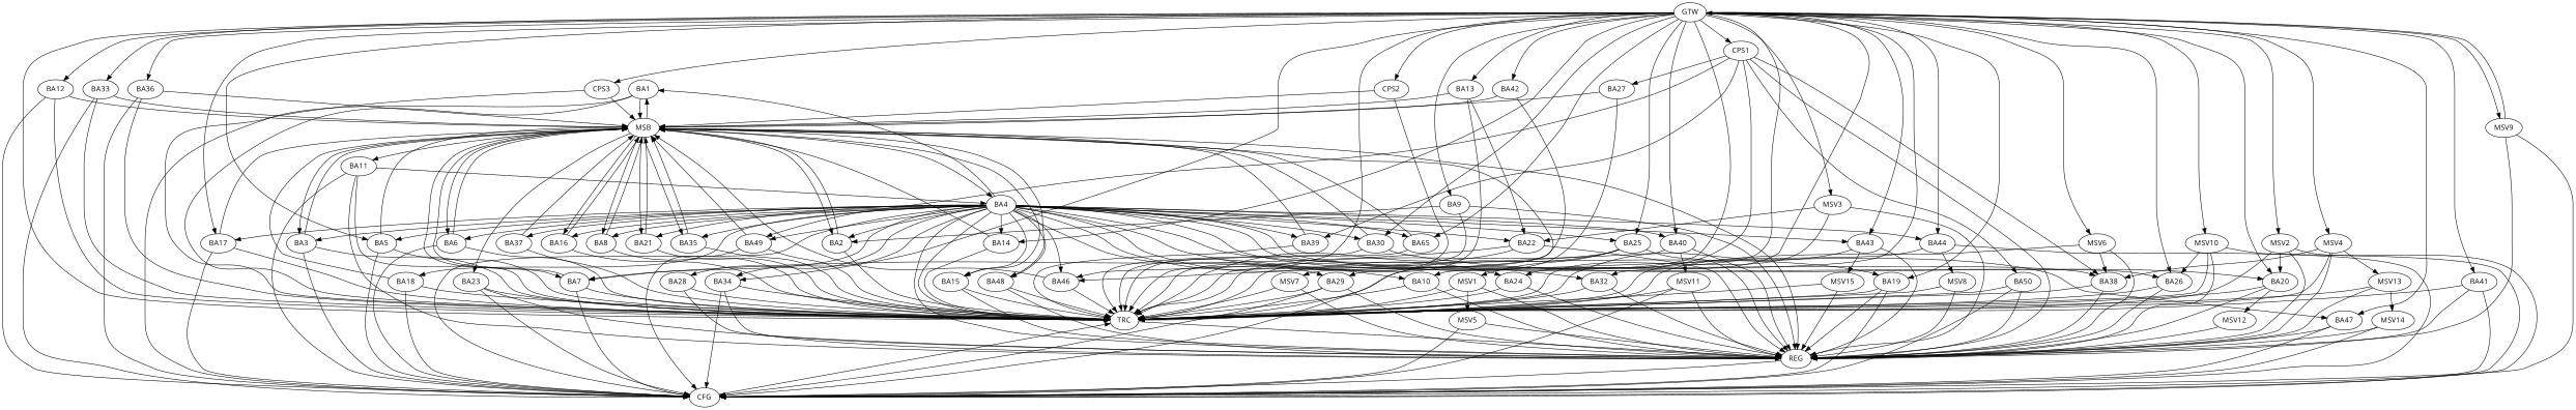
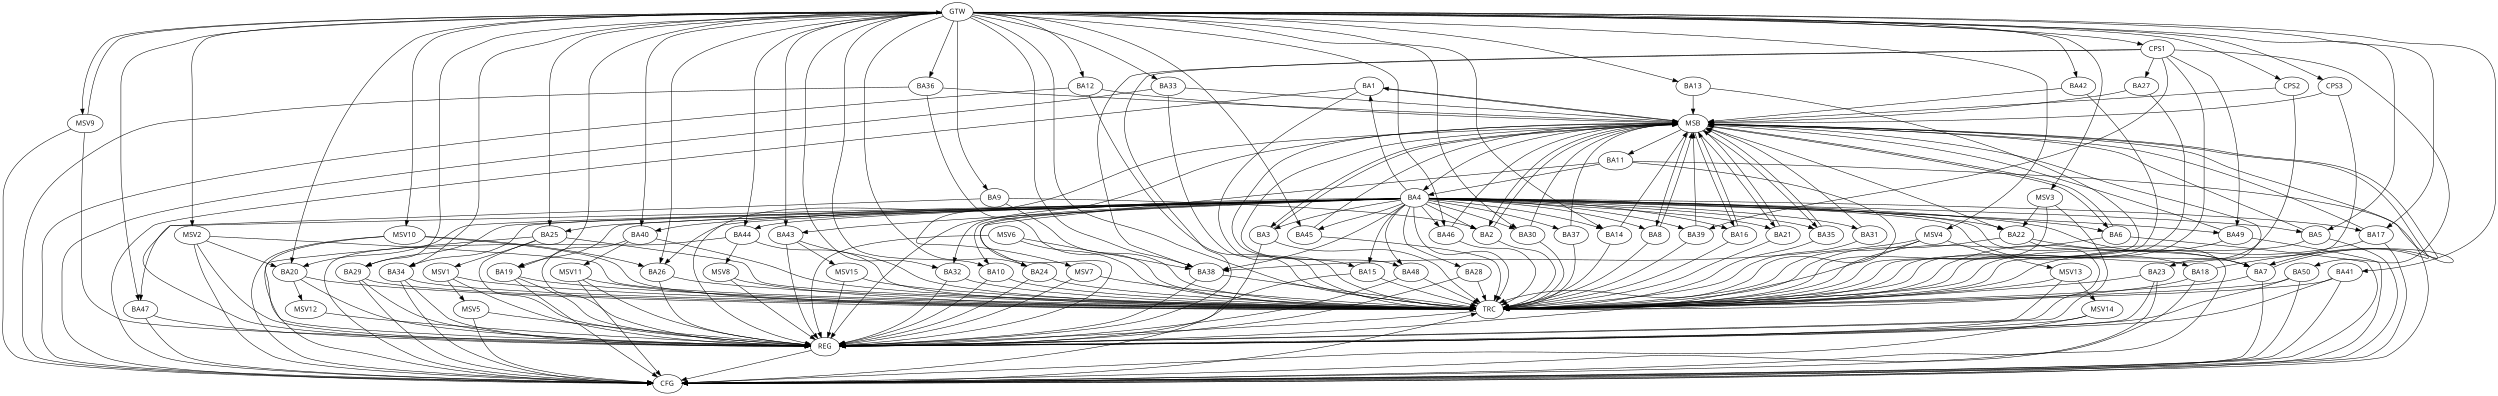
  strict digraph {
    fontname="Open Sans"
    node [fontname="Open Sans"]
    edge [fontname="Open Sans"]
    n1 [label=BA1]
    n2 [label=MSB]
    n3 [label=CFG]
    n4 [label=TRC]
    n5 [label=BA2]
    n6 [label=BA3]
    n7 [label=BA4]
    n8 [label=BA6]
    n9 [label=BA7]
    n10 [label=BA8]
    n11 [label=BA15]
    n12 [label=BA16]
    n13 [label=BA21]
    n14 [label=BA22]
    n15 [label=BA35]
    n16 [label=BA48]
    n17 [label=REG]
    n18 [label=BA11]
    n19 [label=BA23]
    n20 [label=MSV7]
    n21 [label=BA5]
    n22 [label=BA10]
    n23 [label=BA14]
    n24 [label=BA17]
    n25 [label=BA18]
    n26 [label=BA19]
    n27 [label=BA20]
    n28 [label=BA24]
    n29 [label=BA25]
    n30 [label=BA26]
    n31 [label=BA28]
    n32 [label=BA29]
    n33 [label=BA30]
+   n34 [label=BA31]
    n35 [label=BA32]
    n36 [label=BA34]
    n37 [label=BA37]
    n38 [label=BA38]
    n39 [label=BA39]
    n40 [label=BA40]
    n41 [label=BA43]
    n42 [label=BA44]
-   n43 [label=BA65]
+   n43 [label=BA45]
    n44 [label=BA46]
    n45 [label=BA47]
    n46 [label=BA49]
    n47 [label=MSV12]
    n48 [label=MSV1]
    n49 [label=MSV11]
    n50 [label=MSV15]
    n51 [label=MSV8]
    n52 [label=BA9]
    n53 [label=BA12]
    n54 [label=BA13]
    n55 [label=MSV5]
    n56 [label=BA27]
    n57 [label=BA33]
    n58 [label=BA36]
    n59 [label=BA41]
    n60 [label=BA42]
    n61 [label=BA50]
    n62 [label=CPS1]
    n63 [label=CPS2]
    n64 [label=CPS3]
    n65 [label=GTW]
    n66 [label=MSV2]
    n67 [label=MSV3]
    n68 [label=MSV4]
    n69 [label=MSV6]
    n70 [label=MSV9]
    n71 [label=MSV10]
    n72 [label=MSV13]
    n73 [label=MSV14]
    n1 -> n2
    n1 -> n3
    n1 -> n4
    n2 -> n1
    n2 -> n5
    n2 -> n6
    n2 -> n7
    n2 -> n8
    n2 -> n9
    n2 -> n10
    n2 -> n11
    n2 -> n12
    n2 -> n13
-   n54 -> n14
+   n2 -> n14
    n2 -> n15
    n2 -> n16
    n2 -> n17
    n2 -> n18
    n2 -> n19
    n2 -> n20
    n3 -> n4
    n4 -> n17
    n5 -> n2
    n5 -> n4
    n6 -> n2
    n6 -> n3
    n6 -> n4
    n7 -> n1
    n7 -> n3
    n7 -> n4
    n7 -> n5
    n7 -> n6
    n7 -> n8
    n7 -> n9
    n7 -> n10
    n7 -> n11
    n7 -> n12
    n7 -> n13
    n7 -> n14
    n7 -> n15
    n7 -> n16
    n7 -> n17
    n7 -> n21
    n7 -> n22
    n7 -> n23
    n7 -> n24
    n7 -> n25
    n7 -> n26
-   n33 -> n27
+   n7 -> n27
    n7 -> n28
    n7 -> n29
    n7 -> n30
    n7 -> n31
    n7 -> n32
    n7 -> n33
+   n7 -> n34
    n7 -> n35
    n7 -> n36
    n7 -> n37
    n7 -> n38
    n7 -> n39
    n7 -> n40
    n7 -> n41
    n7 -> n42
    n7 -> n43
    n7 -> n44
    n7 -> n45
    n7 -> n46
    n8 -> n2
    n8 -> n3
    n8 -> n4
    n9 -> n2
    n9 -> n3
    n9 -> n4
    n10 -> n2
    n10 -> n4
    n11 -> n4
    n11 -> n17
    n12 -> n2
    n12 -> n4
    n13 -> n2
    n13 -> n4
    n14 -> n4
    n14 -> n9
    n14 -> n17
    n15 -> n2
    n15 -> n4
    n16 -> n4
    n16 -> n17
    n17 -> n3
    n18 -> n3
    n18 -> n4
    n18 -> n7
    n18 -> n17
    n19 -> n3
    n19 -> n4
    n19 -> n17
    n20 -> n4
    n20 -> n17
    n21 -> n2
    n21 -> n3
    n21 -> n4
    n22 -> n4
    n22 -> n17
    n23 -> n2
    n23 -> n4
    n24 -> n2
    n24 -> n3
    n24 -> n4
    n25 -> n2
    n25 -> n3
    n25 -> n4
    n26 -> n3
    n26 -> n4
    n26 -> n17
    n27 -> n4
    n27 -> n17
    n27 -> n47
    n28 -> n4
    n28 -> n17
    n29 -> n3
    n29 -> n4
    n29 -> n17
    n29 -> n48
    n30 -> n4
    n30 -> n17
    n31 -> n4
    n31 -> n17
    n32 -> n3
    n32 -> n4
    n32 -> n17
    n33 -> n2
    n33 -> n4
+   n34 -> n2
+   n34 -> n4
    n35 -> n4
    n35 -> n17
    n36 -> n3
    n36 -> n4
    n36 -> n17
    n37 -> n2
    n37 -> n4
    n38 -> n4
    n38 -> n17
    n39 -> n2
    n39 -> n4
-   n40 -> n44
+   n40 -> n4
    n40 -> n17
    n40 -> n49
    n41 -> n4
    n41 -> n17
    n41 -> n50
    n42 -> n3
    n42 -> n4
    n42 -> n51
    n43 -> n2
    n43 -> n4
    n44 -> n2
    n44 -> n4
    n45 -> n3
    n45 -> n17
    n46 -> n2
    n46 -> n3
    n46 -> n4
    n47 -> n17
    n48 -> n4
    n48 -> n17
    n48 -> n55
    n49 -> n3
    n49 -> n4
    n49 -> n17
    n50 -> n4
    n50 -> n17
    n51 -> n4
    n51 -> n17
    n52 -> n4
    n52 -> n5
    n52 -> n17
    n53 -> n2
    n53 -> n3
    n53 -> n4
    n54 -> n2
    n54 -> n4
    n55 -> n3
    n55 -> n17
    n56 -> n2
    n56 -> n4
    n57 -> n2
    n57 -> n3
    n57 -> n4
    n58 -> n2
    n58 -> n3
    n58 -> n4
    n59 -> n3
    n59 -> n4
    n59 -> n17
    n60 -> n2
    n60 -> n4
    n61 -> n3
    n61 -> n4
    n61 -> n17
    n62 -> n4
    n62 -> n17
    n62 -> n38
    n62 -> n39
    n62 -> n46
    n62 -> n56
    n62 -> n61
    n63 -> n2
    n63 -> n4
    n64 -> n2
    n64 -> n4
    n65 -> n4
    n65 -> n21
    n65 -> n22
    n65 -> n23
    n65 -> n24
    n65 -> n26
    n65 -> n27
    n65 -> n28
    n65 -> n29
    n65 -> n30
    n65 -> n32
    n65 -> n33
    n65 -> n35
    n65 -> n36
    n65 -> n40
    n65 -> n41
    n65 -> n42
    n65 -> n43
    n65 -> n44
    n65 -> n45
    n65 -> n52
    n65 -> n53
    n65 -> n54
    n65 -> n57
    n65 -> n58
    n65 -> n59
    n65 -> n60
    n65 -> n62
    n65 -> n63
    n65 -> n64
    n65 -> n66
    n65 -> n67
    n65 -> n68
-   n65 -> n69
+   n65 -> n38
    n65 -> n70
    n65 -> n71
    n66 -> n3
    n66 -> n4
    n66 -> n17
    n66 -> n27
    n67 -> n4
    n67 -> n14
    n67 -> n17
    n68 -> n4
    n68 -> n17
    n68 -> n38
    n68 -> n72
    n69 -> n4
    n69 -> n17
    n69 -> n38
    n70 -> n3
    n70 -> n17
    n70 -> n65
    n71 -> n3
    n71 -> n4
    n71 -> n17
    n71 -> n30
    n72 -> n4
    n72 -> n17
    n72 -> n73
    n73 -> n3
    n73 -> n17
  }
